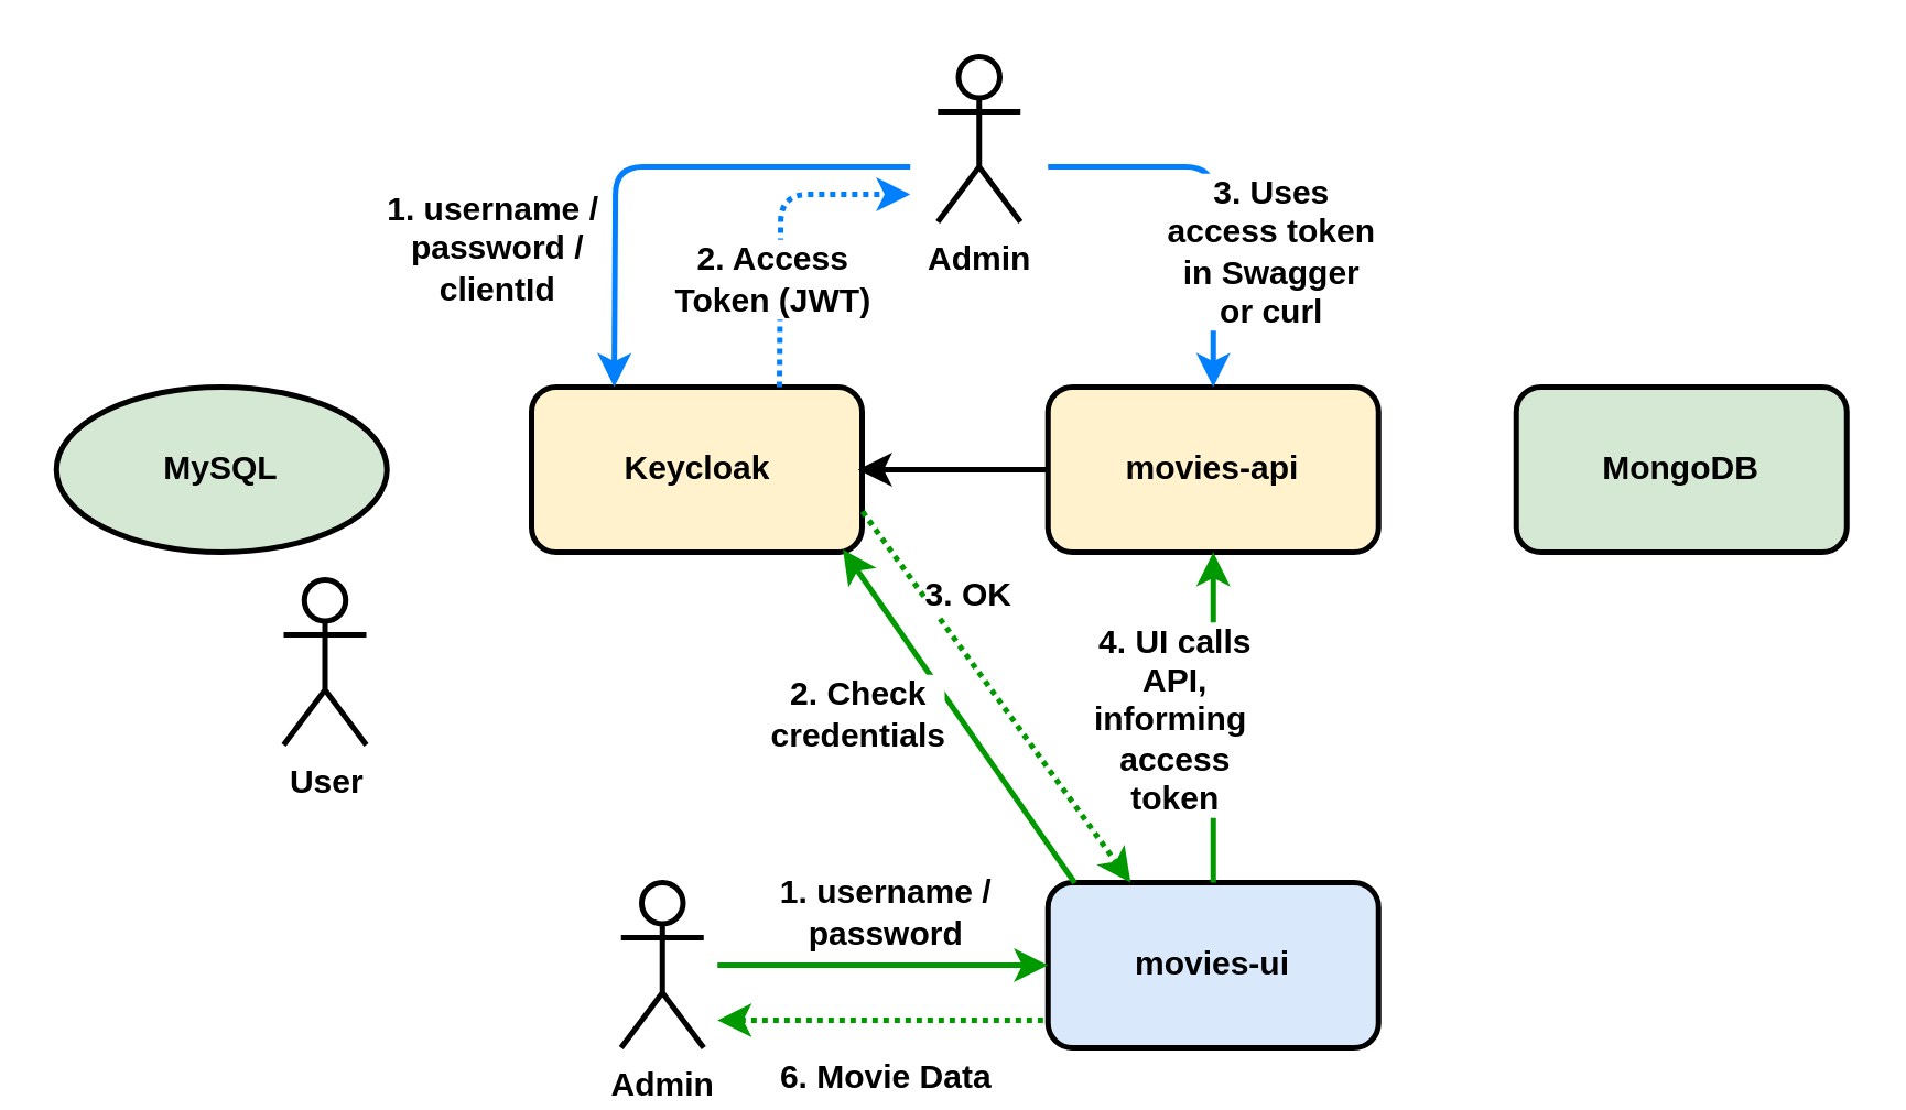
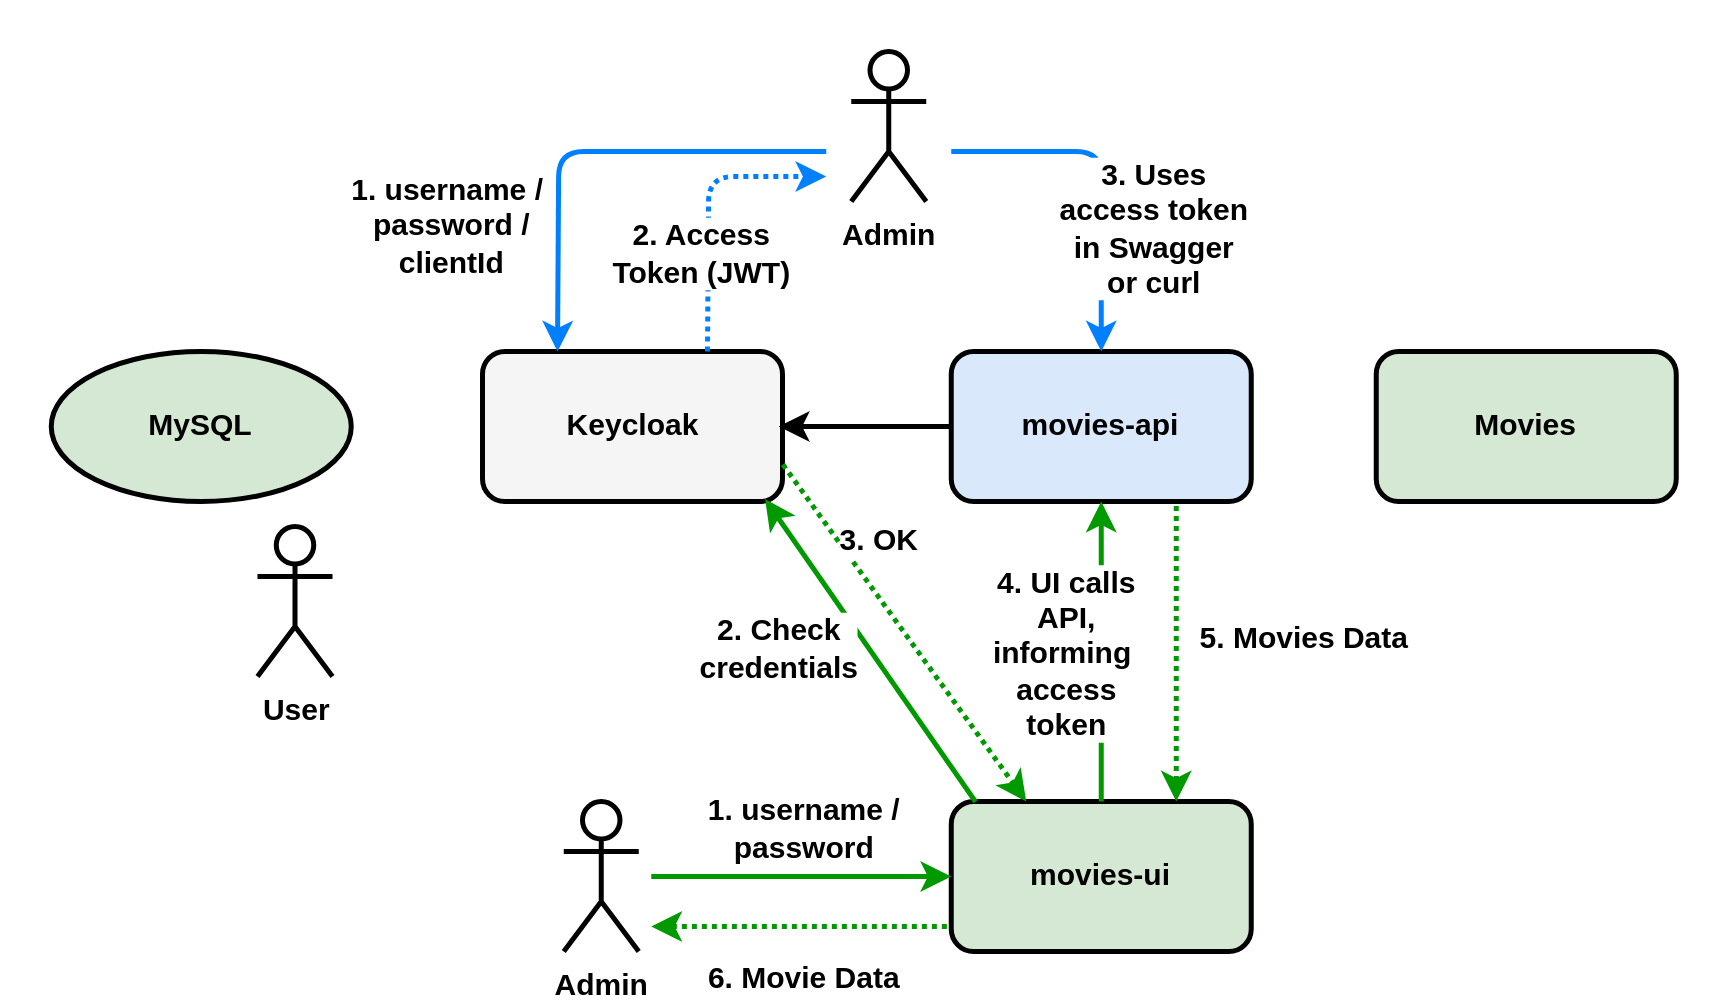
  <mxCell id="0" />
  <mxCell id="1" parent="0" />
- <mxCell id="2" value="Keycloak" style="rounded=1;whiteSpace=wrap;html=1;strokeWidth=2;fontStyle=1;fillColor=#fff2cc;strokeColor=#000000;" parent="1" vertex="1"><mxGeometry x="192.5" y="140" width="120" height="60" as="geometry" /></mxCell>
- <mxCell id="3" value="movies-ui" style="rounded=1;whiteSpace=wrap;html=1;strokeWidth=2;fontStyle=1;fillColor=#dae8fc;strokeColor=#000000;" parent="1" vertex="1"><mxGeometry x="380" y="320" width="120" height="60" as="geometry" /></mxCell>
- <mxCell id="4" value="MongoDB" style="rounded=1;whiteSpace=wrap;html=1;strokeWidth=2;fontStyle=1;fillColor=#d5e8d4;strokeColor=#000000;" parent="1" vertex="1"><mxGeometry x="550" y="140" width="120" height="60" as="geometry" /></mxCell>
- <mxCell id="5" value="movies-api" style="rounded=1;whiteSpace=wrap;html=1;strokeWidth=2;fontStyle=1;fillColor=#fff2cc;strokeColor=#000000;" parent="1" vertex="1"><mxGeometry x="380" y="140" width="120" height="60" as="geometry" /></mxCell>
+ <mxCell id="2" value="Keycloak" style="rounded=1;whiteSpace=wrap;html=1;strokeWidth=2;fontStyle=1;fillColor=#f5f5f5;strokeColor=#000000;" parent="1" vertex="1"><mxGeometry x="192.5" y="140" width="120" height="60" as="geometry" /></mxCell>
+ <mxCell id="3" value="movies-ui" style="rounded=1;whiteSpace=wrap;html=1;strokeWidth=2;fontStyle=1;fillColor=#d5e8d4;strokeColor=#000000;" parent="1" vertex="1"><mxGeometry x="380" y="320" width="120" height="60" as="geometry" /></mxCell>
+ <mxCell id="4" value="Movies" style="rounded=1;whiteSpace=wrap;html=1;strokeWidth=2;fontStyle=1;fillColor=#d5e8d4;strokeColor=#000000;" parent="1" vertex="1"><mxGeometry x="550" y="140" width="120" height="60" as="geometry" /></mxCell>
+ <mxCell id="5" value="movies-api" style="rounded=1;whiteSpace=wrap;html=1;strokeWidth=2;fontStyle=1;fillColor=#dae8fc;strokeColor=#000000;" parent="1" vertex="1"><mxGeometry x="380" y="140" width="120" height="60" as="geometry" /></mxCell>
  <mxCell id="6" value="MySQL" style="ellipse;whiteSpace=wrap;html=1;strokeWidth=2;fontStyle=1;fillColor=#d5e8d4;strokeColor=#000000;" parent="1" vertex="1"><mxGeometry x="20" y="140" width="120" height="60" as="geometry" /></mxCell>
  <mxCell id="7" value="" style="endArrow=none;startArrow=classic;html=1;strokeWidth=2;exitX=0.942;exitY=0.984;exitDx=0;exitDy=0;strokeColor=#009900;exitPerimeter=0;entryX=0.081;entryY=0.002;entryDx=0;entryDy=0;endFill=0;entryPerimeter=0;" parent="1" source="2" target="3" edge="1"><mxGeometry width="50" height="50" relative="1" as="geometry"><mxPoint x="190" y="200" as="sourcePoint" /><mxPoint x="240" y="150" as="targetPoint" /></mxGeometry></mxCell>
  <mxCell id="8" value="&lt;b&gt;2. Check&lt;br&gt;credentials&lt;/b&gt;" style="text;html=1;resizable=0;points=[];align=center;verticalAlign=middle;labelBackgroundColor=#ffffff;" parent="7" vertex="1" connectable="0"><mxGeometry x="0.0" y="2" relative="1" as="geometry"><mxPoint x="-39.31" as="offset" /></mxGeometry></mxCell>
  <mxCell id="9" value="" style="endArrow=classic;startArrow=none;html=1;strokeWidth=2;strokeColor=#009900;startFill=0;exitX=0.5;exitY=0;exitDx=0;exitDy=0;" parent="1" edge="1" source="3"><mxGeometry width="50" height="50" relative="1" as="geometry"><mxPoint x="440" y="290" as="sourcePoint" /><mxPoint x="440" y="200" as="targetPoint" /></mxGeometry></mxCell>
  <mxCell id="10" value="&lt;b&gt;4. UI calls&lt;br&gt;API,&lt;br&gt;informing&amp;nbsp;&lt;br&gt;access&lt;br&gt;token&lt;br&gt;&lt;/b&gt;" style="text;html=1;resizable=0;points=[];align=center;verticalAlign=middle;labelBackgroundColor=#ffffff;" parent="9" vertex="1" connectable="0"><mxGeometry x="0.067" relative="1" as="geometry"><mxPoint x="-15" y="4.14" as="offset" /></mxGeometry></mxCell>
  <mxCell id="11" value="&lt;b&gt;Admin&lt;/b&gt;" style="shape=umlActor;verticalLabelPosition=bottom;labelBackgroundColor=#ffffff;verticalAlign=top;html=1;outlineConnect=0;strokeColor=#000000;strokeWidth=2;" parent="1" vertex="1"><mxGeometry x="340" y="20" width="30" height="60" as="geometry" /></mxCell>
  <mxCell id="12" value="" style="endArrow=classic;html=1;strokeWidth=2;entryX=0.5;entryY=0;entryDx=0;entryDy=0;startArrow=none;startFill=0;strokeColor=#007FFF;" parent="1" target="5" edge="1"><mxGeometry width="50" height="50" relative="1" as="geometry"><mxPoint x="380" y="60" as="sourcePoint" /><mxPoint x="290" y="360" as="targetPoint" /><Array as="points"><mxPoint x="440" y="60" /></Array></mxGeometry></mxCell>
  <mxCell id="13" value="&lt;b&gt;&lt;span&gt;3. Uses &lt;br&gt;access token&lt;br&gt;in&amp;nbsp;&lt;/span&gt;&lt;span&gt;Swagger&lt;br&gt;or curl&lt;br&gt;&lt;/span&gt;&lt;/b&gt;" style="text;html=1;resizable=0;points=[];align=center;verticalAlign=middle;labelBackgroundColor=#ffffff;" parent="12" vertex="1" connectable="0"><mxGeometry x="-0.085" y="1" relative="1" as="geometry"><mxPoint x="19" y="26" as="offset" /></mxGeometry></mxCell>
  <mxCell id="14" value="&lt;b style=&quot;font-size: 12px&quot;&gt;&lt;span&gt;1. username /&amp;nbsp;&lt;br&gt;password /&lt;br&gt;clientId&lt;br&gt;&lt;/span&gt;&lt;/b&gt;" style="endArrow=classic;html=1;strokeWidth=2;entryX=0.25;entryY=0;entryDx=0;entryDy=0;startArrow=none;startFill=0;strokeColor=#007FFF;endFill=1;" parent="1" target="2" edge="1"><mxGeometry x="0.144" y="52" width="50" height="50" relative="1" as="geometry"><mxPoint x="330" y="60" as="sourcePoint" /><mxPoint x="220" y="320" as="targetPoint" /><Array as="points"><mxPoint x="223" y="60" /></Array><mxPoint x="-95" y="30" as="offset" /></mxGeometry></mxCell>
  <mxCell id="15" value="&lt;b&gt;Admin&lt;/b&gt;" style="shape=umlActor;verticalLabelPosition=bottom;labelBackgroundColor=#ffffff;verticalAlign=top;html=1;outlineConnect=0;strokeColor=#000000;strokeWidth=2;" parent="1" vertex="1"><mxGeometry x="225" y="320" width="30" height="60" as="geometry" /></mxCell>
  <mxCell id="16" value="" style="endArrow=classic;startArrow=none;html=1;strokeWidth=2;entryX=0;entryY=0.5;entryDx=0;entryDy=0;strokeColor=#009900;startFill=0;" parent="1" target="3" edge="1"><mxGeometry width="50" height="50" relative="1" as="geometry"><mxPoint x="260" y="350" as="sourcePoint" /><mxPoint x="330" y="290" as="targetPoint" /></mxGeometry></mxCell>
  <mxCell id="17" value="&lt;b&gt;1. username /&lt;br&gt;password&lt;br&gt;&lt;/b&gt;" style="text;html=1;resizable=0;points=[];align=center;verticalAlign=middle;labelBackgroundColor=#ffffff;" parent="16" vertex="1" connectable="0"><mxGeometry x="-0.183" y="1" relative="1" as="geometry"><mxPoint x="11" y="-19" as="offset" /></mxGeometry></mxCell>
  <mxCell id="18" value="&lt;b&gt;User&lt;/b&gt;" style="shape=umlActor;verticalLabelPosition=bottom;labelBackgroundColor=#ffffff;verticalAlign=top;html=1;outlineConnect=0;strokeColor=#000000;strokeWidth=2;" parent="1" vertex="1"><mxGeometry x="102.5" y="210" width="30" height="60" as="geometry" /></mxCell>
  <mxCell id="19" value="&lt;b&gt;&lt;span&gt;&lt;br&gt;&lt;/span&gt;&lt;/b&gt;" style="endArrow=classic;html=1;strokeWidth=2;startArrow=none;startFill=0;strokeColor=#007FFF;endFill=1;exitX=0.75;exitY=0;exitDx=0;exitDy=0;dashed=1;dashPattern=1 1;" parent="1" source="2" edge="1"><mxGeometry x="0.144" y="47" width="50" height="50" relative="1" as="geometry"><mxPoint x="340" y="70" as="sourcePoint" /><mxPoint x="330" y="70" as="targetPoint" /><Array as="points"><mxPoint x="283" y="70" /></Array><mxPoint x="-90" y="20" as="offset" /></mxGeometry></mxCell>
  <mxCell id="20" value="&lt;b&gt;2. Access&lt;br&gt;Token (JWT)&lt;/b&gt;" style="text;html=1;resizable=0;points=[];align=center;verticalAlign=middle;labelBackgroundColor=#ffffff;" parent="19" vertex="1" connectable="0"><mxGeometry x="-0.624" relative="1" as="geometry"><mxPoint x="-3" y="-18" as="offset" /></mxGeometry></mxCell>
  <mxCell id="21" value="" style="endArrow=none;startArrow=classic;html=1;strokeWidth=2;exitX=0.25;exitY=0;exitDx=0;exitDy=0;strokeColor=#009900;entryX=1;entryY=0.75;entryDx=0;entryDy=0;endFill=0;dashed=1;dashPattern=1 1;" edge="1" parent="1" source="3" target="2"><mxGeometry width="50" height="50" relative="1" as="geometry"><mxPoint x="315.54" y="209.04" as="sourcePoint" /><mxPoint x="390" y="300" as="targetPoint" /></mxGeometry></mxCell>
  <mxCell id="22" value="&lt;b&gt;3. OK&lt;/b&gt;" style="text;html=1;resizable=0;points=[];align=center;verticalAlign=middle;labelBackgroundColor=#ffffff;" vertex="1" connectable="0" parent="21"><mxGeometry x="0.0" y="2" relative="1" as="geometry"><mxPoint x="-9.73" y="-38.8" as="offset" /></mxGeometry></mxCell>
+ <mxCell id="23" value="" style="endArrow=none;startArrow=classic;html=1;strokeWidth=2;strokeColor=#009900;startFill=1;entryX=0.75;entryY=1;entryDx=0;entryDy=0;exitX=0.75;exitY=0;exitDx=0;exitDy=0;endFill=0;dashed=1;dashPattern=1 1;" edge="1" parent="1" source="3" target="5"><mxGeometry width="50" height="50" relative="1" as="geometry"><mxPoint x="450" y="300" as="sourcePoint" /><mxPoint x="450" y="210" as="targetPoint" /></mxGeometry></mxCell>
+ <mxCell id="24" value="&lt;b&gt;5. Movies Data&lt;br&gt;&lt;/b&gt;" style="text;html=1;resizable=0;points=[];align=center;verticalAlign=middle;labelBackgroundColor=#ffffff;" vertex="1" connectable="0" parent="23"><mxGeometry x="0.067" relative="1" as="geometry"><mxPoint x="50" y="-2" as="offset" /></mxGeometry></mxCell>
  <mxCell id="25" value="" style="endArrow=none;startArrow=classic;html=1;strokeWidth=2;entryX=0;entryY=0.5;entryDx=0;entryDy=0;strokeColor=#009900;startFill=1;endFill=0;dashed=1;dashPattern=1 1;" edge="1" parent="1"><mxGeometry width="50" height="50" relative="1" as="geometry"><mxPoint x="260" y="370" as="sourcePoint" /><mxPoint x="380" y="370" as="targetPoint" /></mxGeometry></mxCell>
  <mxCell id="26" value="&lt;b&gt;6. Movie Data&lt;br&gt;&lt;/b&gt;" style="text;html=1;resizable=0;points=[];align=center;verticalAlign=middle;labelBackgroundColor=#ffffff;" vertex="1" connectable="0" parent="25"><mxGeometry x="-0.183" y="1" relative="1" as="geometry"><mxPoint x="11.03" y="21" as="offset" /></mxGeometry></mxCell>
  <mxCell id="27" value="" style="endArrow=none;startArrow=classic;html=1;strokeWidth=2;entryX=0;entryY=0.5;entryDx=0;entryDy=0;startFill=1;endFill=0;" edge="1" parent="1" target="5"><mxGeometry width="50" height="50" relative="1" as="geometry"><mxPoint x="311" y="170" as="sourcePoint" /><mxPoint x="390" y="180" as="targetPoint" /></mxGeometry></mxCell>
